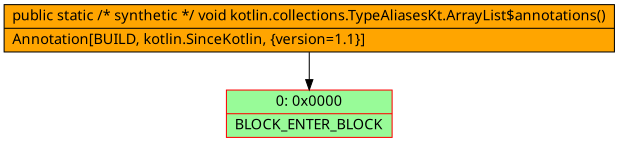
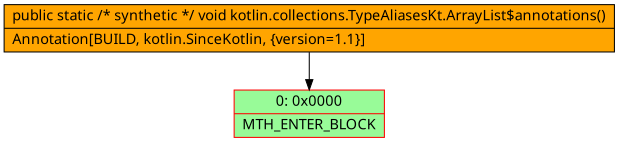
  digraph {
    fontname="Noto Sans"
    node [shape=record style=filled fontname="Noto Sans"]
-   n1 [color=red label="{0\:\ 0x0000|BLOCK_ENTER_BLOCK\l}" fillcolor=palegreen]
+   n1 [color=red label="{0\:\ 0x0000|MTH_ENTER_BLOCK\l}" fillcolor=palegreen]
    n2 [label="{public static \/* synthetic *\/ void kotlin.collections.TypeAliasesKt.ArrayList$annotations()  | Annotation[BUILD, kotlin.SinceKotlin, \{version=1.1\}]\l}" fillcolor=orange]
    subgraph cluster_1 {
      label="R(0)"
    }
    n2 -> n1 [color=black fontname="Noto Sans"]
  }
